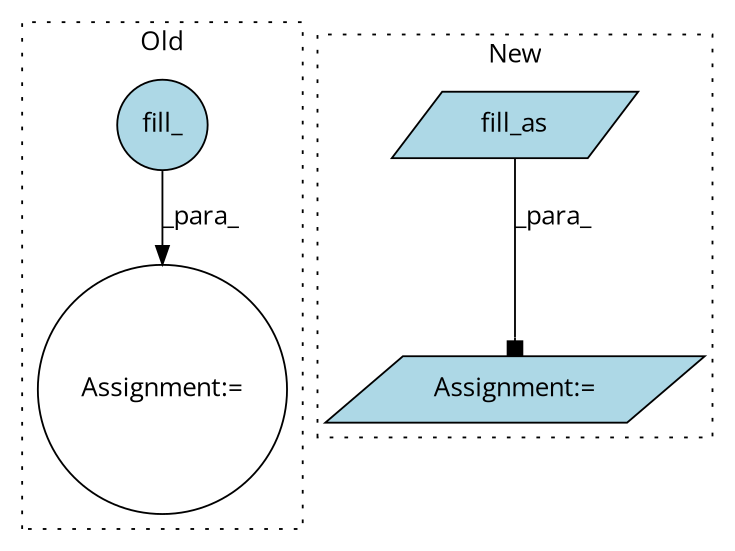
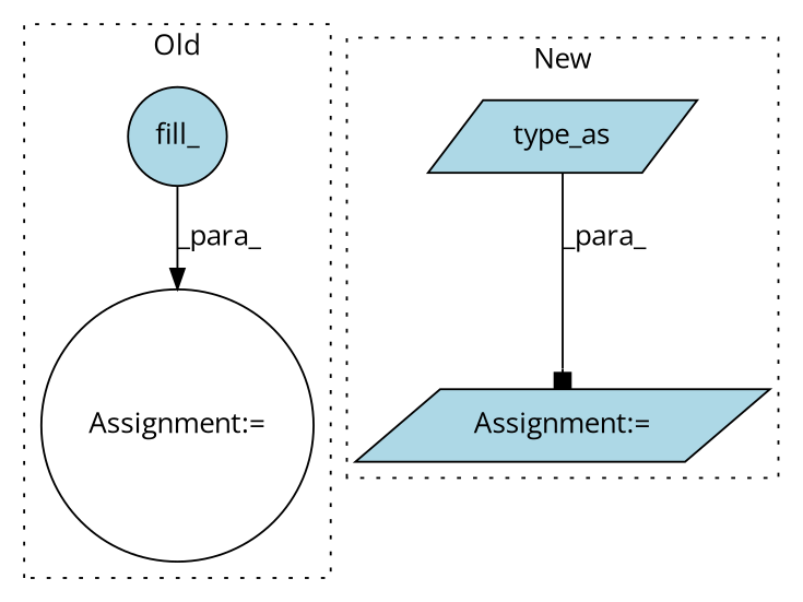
  digraph {
    fontname="Open Sans"
    node [a=32 l=1 shape=circle style=filled fillcolor=lightblue fontname="Open Sans"]
    edge [fontname="Open Sans"]
    n1 [l="6,1" label=fill_ s="22029,22043"]
    n2 [a=7 label="Assignment:=" s=22125 fillcolor=white]
-   n3 [l="8,1" label=fill_as s="21920,21951" shape=parallelogram]
+   n3 [l="8,1" label=type_as s="21920,21951" shape=parallelogram]
    n4 [a=7 label="Assignment:=" s=21857 shape=parallelogram]
    subgraph cluster_1 {
      label=Old
      style=dotted
      n1
      n2
    }
    subgraph cluster_2 {
      label=New
      style=dotted
      n3
      n4
    }
    n1 -> n2 [label=_para_ arrowhead=normal]
    n3 -> n4 [label=_para_ arrowhead=box]
  }
